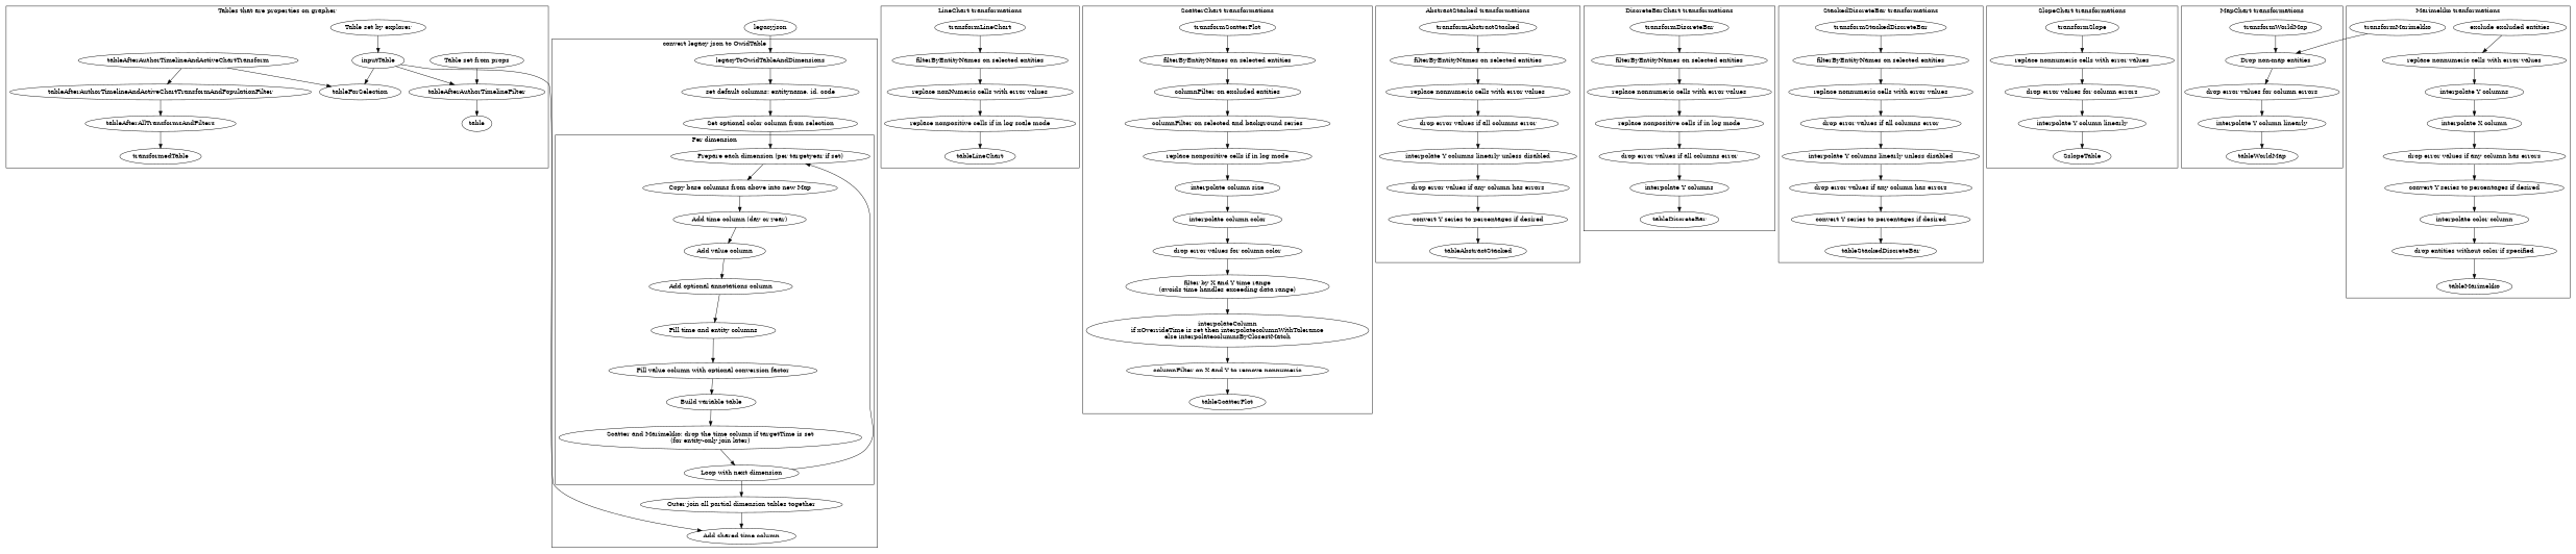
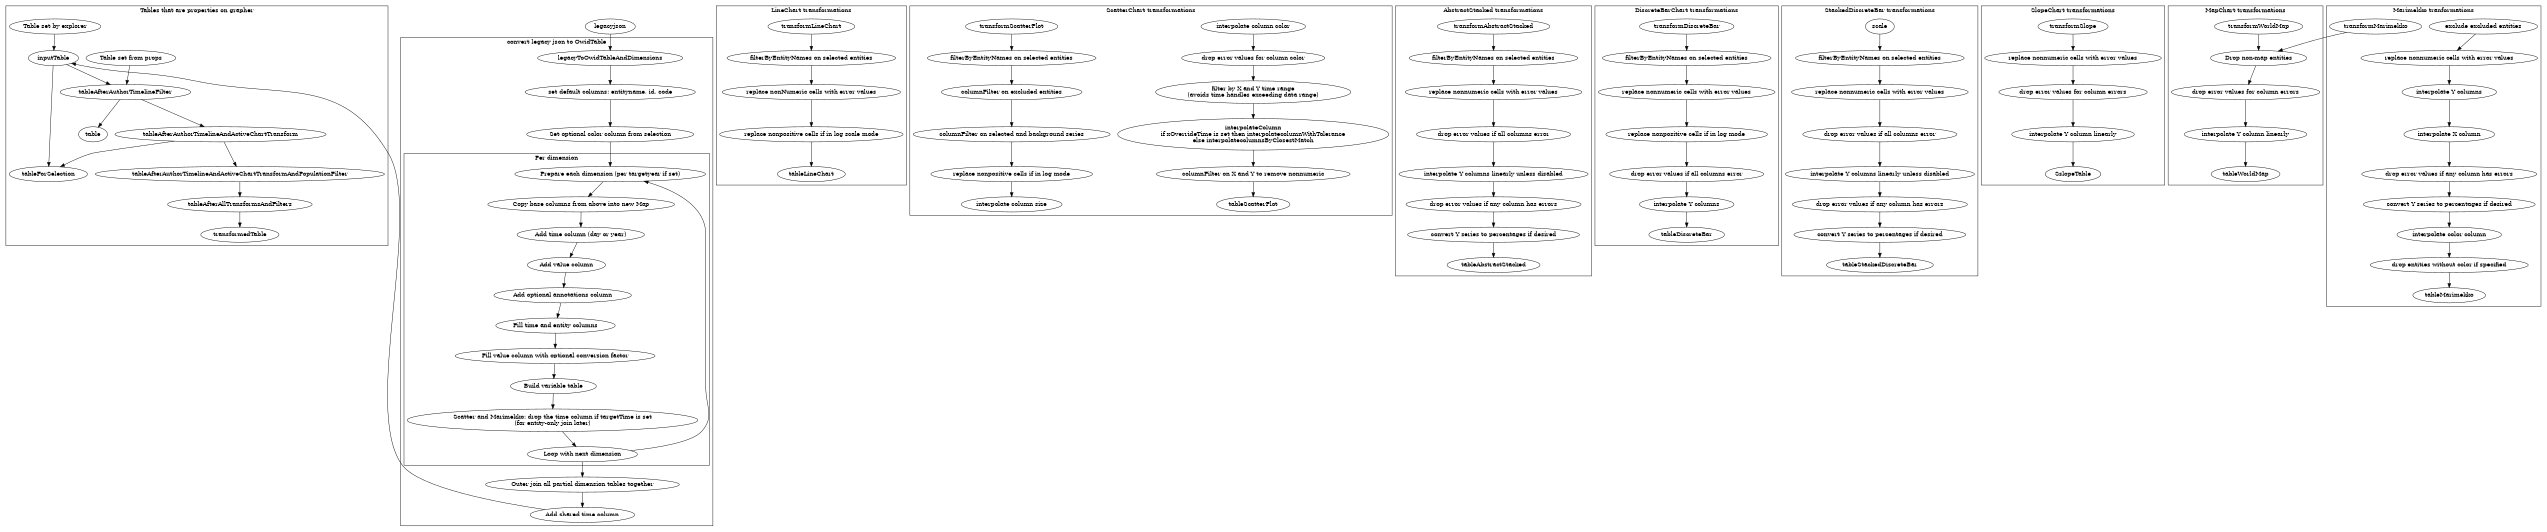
  digraph {
    n1 [label="Prepare each dimension (per targetyear if set)"]
    n2 [label="Copy base columns from above into new Map"]
    n3 [label="Add time column (day or year)"]
    n4 [label="Add value column"]
    n5 [label="Add optional annotations column"]
    n6 [label="Fill time and entity columns"]
    n7 [label="Fill value column with optional conversion factor"]
    n8 [label="Build variable table"]
    n9 [label="Scatter and Marimekko: drop the time column if targetTime is set\n(for entity-only join later)"]
    n10 [label="Loop with next dimension"]
    n11 [label="set default columns: entityname, id, code"]
    legacyToOwidTableAndDimensions
    n13 [label="Set optional color column from selection"]
    n14 [label="Outer join all partial dimension tables together"]
    n15 [label="Add shared time column"]
    inputTable
    n17 [label="Table set from props"]
    n18 [label="Table set by explorer"]
    tableAfterAuthorTimelineFilter
    tableForSelection
    tableAfterAuthorTimelineAndActiveChartTransform
    table
    tableAfterAuthorTimelineAndActiveChartTransformAndPopulationFilter
    tableAfterAllTransformsAndFilters
    transformedTable
    n26 [label="filterByEntityNames on selected entities"]
    n27 [label="replace nonNumeric cells with error values"]
    n28 [label="replace nonpositive cells if in log scale mode"]
    tableLineChart
    transformLineChart
    n31 [label="filterByEntityNames on selected entities"]
    n32 [label="columnFilter on excluded entities"]
    n33 [label="columnFilter on selected and background series"]
    n34 [label="replace nonpositive cells if in log mode"]
    n35 [label="interpolate column size"]
    n36 [label="interpolate column color"]
    n37 [label="drop error values for column color"]
    n38 [label="filter by X and Y time range\n(avoids time handles exceeding data range)"]
    n39 [label="interpolateColumn\nif xOverrideTime is set then interpolatecolumnWithTolerance\nelse interpolatecolumnsByClosestMatch"]
    n40 [label="columnFilter on X and Y to remove nonnumeric"]
    tableScatterPlot
    transformScatterPlot
    n43 [label="filterByEntityNames on selected entities"]
    n44 [label="replace nonnumeric cells with error values"]
    n45 [label="drop error values if all columns error"]
    n46 [label="interpolate Y columns linearly unless disabled"]
    n47 [label="drop error values if any column has errors"]
    n48 [label="convert Y series to percentages if desired"]
    tableAbstractStacked
    transformAbstractStacked
    n51 [label="filterByEntityNames on selected entities"]
    n52 [label="replace nonnumeric cells with error values"]
    n53 [label="replace nonpositive cells if in log mode"]
    n54 [label="drop error values if all columns error"]
    n55 [label="interpolate Y columns"]
    tableDiscreteBar
    transformDiscreteBar
    n58 [label="filterByEntityNames on selected entities"]
    n59 [label="replace nonnumeric cells with error values"]
    n60 [label="drop error values if all columns error"]
    n61 [label="interpolate Y columns linearly unless disabled"]
    n62 [label="drop error values if any column has errors"]
    n63 [label="convert Y series to percentages if desired"]
    tableStackedDiscreteBar
-   transformStackedDiscreteBar
+   transformStackedDiscreteBar [label=scale]
    n66 [label="replace nonnumeric cells with error values"]
    n67 [label="drop error values for column errors"]
    n68 [label="interpolate Y column linearly"]
    SslopeTable
    transformSlope
    n71 [label="Drop non-map entities"]
    n72 [label="drop error values for column errors"]
    n73 [label="interpolate Y column linearly"]
    tableWorldMap
    transformWorldMap
    n76 [label="exclude excluded entities"]
    n77 [label="replace nonnumeric cells with error values"]
    n78 [label="interpolate Y columns"]
    n79 [label="interpolate X column"]
    n80 [label="drop error values if any column has errors"]
    n81 [label="convert Y series to percentages if desired"]
    n82 [label="interpolate color column"]
    n83 [label="drop entities without color if specified"]
    tableMarimekko
    transformMarimekko
    legacyjson
    subgraph cluster_1 {
      label="convert legacy json to OwidTable"
      n11
      legacyToOwidTableAndDimensions
      n13
      n14
      n15
      subgraph cluster_2 {
        label="Per dimension"
        n1
        n2
        n3
        n4
        n5
        n6
        n7
        n8
        n9
        n10
      }
    }
    subgraph cluster_3 {
      label="Tables that are properties on grapher"
      inputTable
      n17
      n18
      tableAfterAuthorTimelineFilter
      tableForSelection
      tableAfterAuthorTimelineAndActiveChartTransform
      table
      tableAfterAuthorTimelineAndActiveChartTransformAndPopulationFilter
      tableAfterAllTransformsAndFilters
      transformedTable
    }
    subgraph cluster_4 {
      label="LineChart transformations"
      n26
      n27
      n28
      tableLineChart
      transformLineChart
    }
    subgraph cluster_5 {
      label="ScatterChart transformations"
      n31
      n32
      n33
      n34
      n35
      n36
      n37
      n38
      n39
      n40
      tableScatterPlot
      transformScatterPlot
    }
    subgraph cluster_6 {
    }
    subgraph cluster_7 {
      label="AbstractStacked transformations"
      n43
      n44
      n45
      n46
      n47
      n48
      tableAbstractStacked
      transformAbstractStacked
    }
    subgraph cluster_8 {
      label="DiscreteBarChart transformations"
      n51
      n52
      n53
      n54
      n55
      tableDiscreteBar
      transformDiscreteBar
    }
    subgraph cluster_9 {
      label="StackedDiscreteBar transformations"
      n58
      n59
      n60
      n61
      n62
      n63
      tableStackedDiscreteBar
      transformStackedDiscreteBar
    }
    subgraph cluster_10 {
      label="SlopeChart transformations"
      n66
      n67
      n68
      SslopeTable
      transformSlope
    }
    subgraph cluster_11 {
    }
    subgraph cluster_12 {
      label="MapChart transformations"
      n71
      n72
      n73
      tableWorldMap
      transformWorldMap
    }
    subgraph cluster_13 {
      label="Marimekko tranformations"
      n76
      n77
      n78
      n79
      n80
      n81
      n82
      n83
      tableMarimekko
      transformMarimekko
    }
    n1 -> n2
    n2 -> n3
    n3 -> n4
    n4 -> n5
    n5 -> n6
    n6 -> n7
    n7 -> n8
    n8 -> n9
    n9 -> n10
    n10 -> n1
    n10 -> n14
    n11 -> n13
    legacyToOwidTableAndDimensions -> n11
    n13 -> n1
    n14 -> n15
-   inputTable -> n15 [constraint=false]
+   n15 -> inputTable [constraint=false]
    inputTable -> tableAfterAuthorTimelineFilter
    inputTable -> tableForSelection
    n17 -> tableAfterAuthorTimelineFilter
    n18 -> inputTable
+   tableAfterAuthorTimelineFilter -> tableAfterAuthorTimelineAndActiveChartTransform
    tableAfterAuthorTimelineFilter -> table
    tableAfterAuthorTimelineAndActiveChartTransform -> tableForSelection
    tableAfterAuthorTimelineAndActiveChartTransform -> tableAfterAuthorTimelineAndActiveChartTransformAndPopulationFilter
    tableAfterAuthorTimelineAndActiveChartTransformAndPopulationFilter -> tableAfterAllTransformsAndFilters
    tableAfterAllTransformsAndFilters -> transformedTable
    n26 -> n27
    n27 -> n28
    n28 -> tableLineChart
    transformLineChart -> n26
    n31 -> n32
    n32 -> n33
    n33 -> n34
    n34 -> n35
-   n35 -> n36
    n36 -> n37
    n37 -> n38
    n38 -> n39
    n39 -> n40
    n40 -> tableScatterPlot
    transformScatterPlot -> n31
    n43 -> n44
    n44 -> n45
    n45 -> n46
    n46 -> n47
    n47 -> n48
    n48 -> tableAbstractStacked
    transformAbstractStacked -> n43
    n51 -> n52
    n52 -> n53
    n53 -> n54
    n54 -> n55
    n55 -> tableDiscreteBar
    transformDiscreteBar -> n51
    n58 -> n59
    n59 -> n60
    n60 -> n61
    n61 -> n62
    n62 -> n63
    n63 -> tableStackedDiscreteBar
    transformStackedDiscreteBar -> n58
    n66 -> n67
    n67 -> n68
    n68 -> SslopeTable
    transformSlope -> n66
    n71 -> n72
    n72 -> n73
    n73 -> tableWorldMap
    transformWorldMap -> n71
    n76 -> n77
    n77 -> n78
    n78 -> n79
    n79 -> n80
    n80 -> n81
    n81 -> n82
    n82 -> n83
    n83 -> tableMarimekko
    transformMarimekko -> n71
    legacyjson -> legacyToOwidTableAndDimensions
  }
